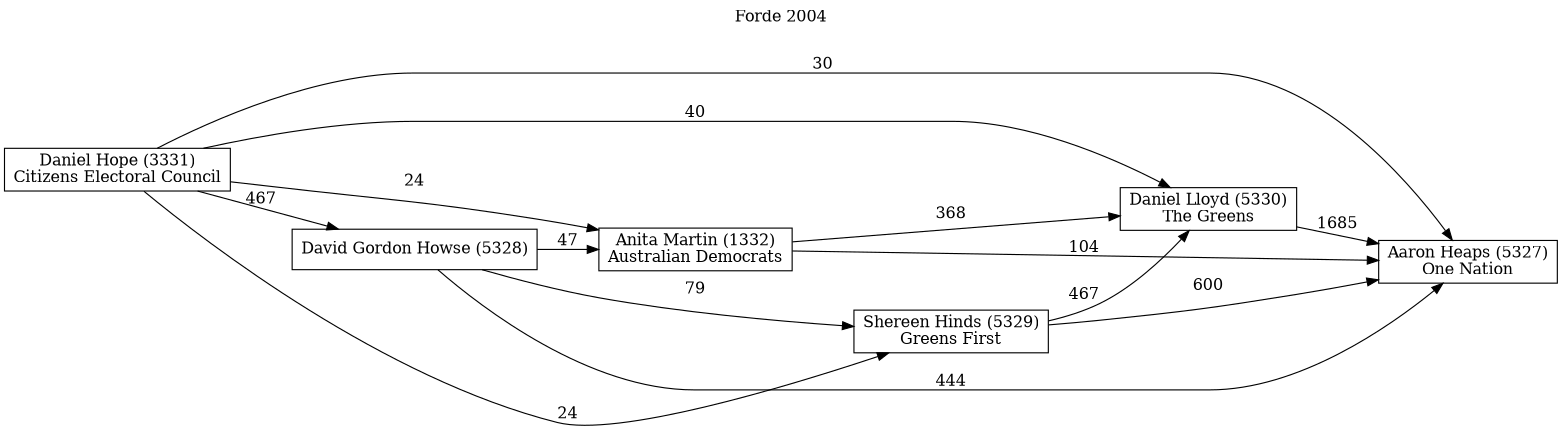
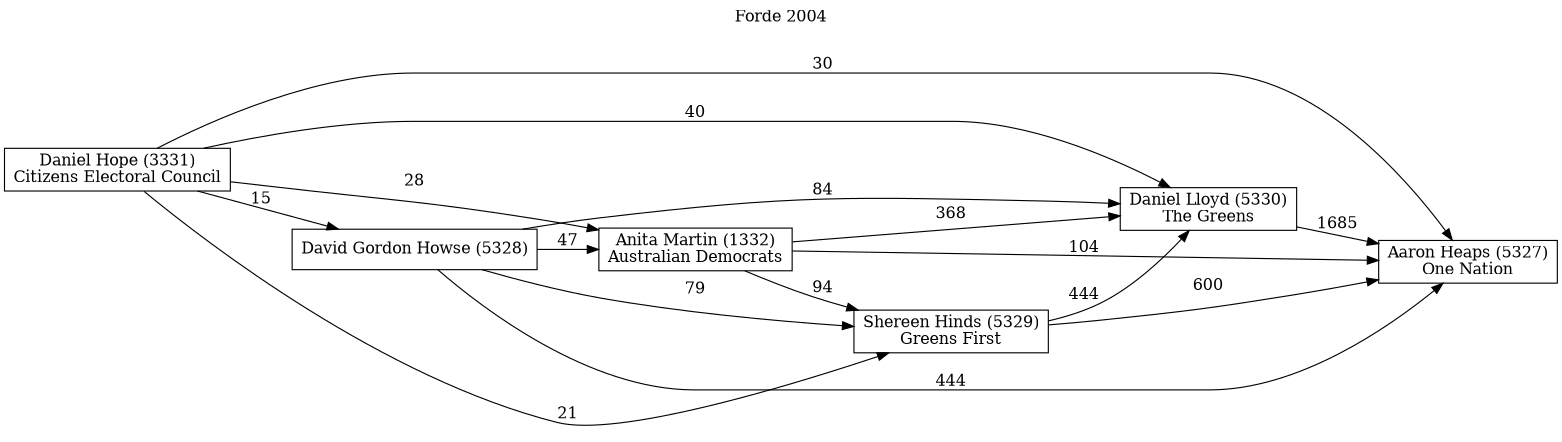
  digraph {
    label="Forde 2004"
    labelloc=t
    mclimit=10
    rankdir=LR
    node [shape=box]
    n1 [label="Aaron Heaps (5327)\nOne Nation"]
    n2 [label="Daniel Lloyd (5330)\nThe Greens"]
    n3 [label="Anita Martin (1332)\nAustralian Democrats"]
    n4 [label="Shereen Hinds (5329)\nGreens First"]
    n5 [label="Daniel Hope (3331)\nCitizens Electoral Council"]
    n6 [label="David Gordon Howse (5328)\n"]
    n2 -> n1 [label=1685]
    n3 -> n1 [label=104]
    n3 -> n2 [label=368]
+   n3 -> n4 [label=94]
    n4 -> n1 [label=600]
-   n4 -> n2 [label=467]
+   n4 -> n2 [label=444]
    n5 -> n1 [label=30]
    n5 -> n2 [label=40]
-   n5 -> n3 [label=24]
-   n5 -> n4 [label=24]
-   n5 -> n6 [label=467]
+   n5 -> n3 [label=28]
+   n5 -> n4 [label=21]
+   n5 -> n6 [label=15]
    n6 -> n1 [label=444]
+   n6 -> n2 [label=84]
    n6 -> n3 [label=47]
    n6 -> n4 [label=79]
  }
